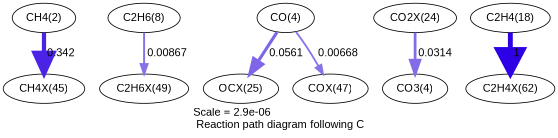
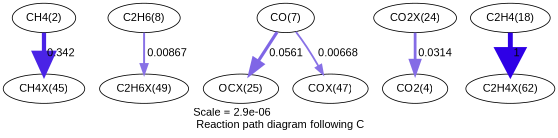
  digraph {
    fontname="Liberation Sans"
    label="Scale = 2.9e-06\l Reaction path diagram following C"
    node [fontname="Liberation Sans"]
    edge [fontname="Liberation Sans"]
    n1 [label="CH4(2)"]
    n2 [label="CH4X(45)"]
    n3 [label="C2H6(8)"]
    n4 [label="C2H6X(49)"]
-   n5 [label="CO(4)"]
+   n5 [label="CO(7)"]
    n6 [label="OCX(25)"]
    n7 [label="COX(47)"]
-   n8 [label="CO3(4)"]
+   n8 [label="CO2(4)"]
    n9 [label="CO2X(24)"]
    n10 [label="C2H4(18)"]
    n11 [label="C2H4X(62)"]
    n1 -> n2 [arrowsize=2.6 color="0.7, 0.848, 0.9" label=" 0.342" penwidth=5.2]
    n3 -> n4 [arrowsize=1.21 color="0.7, 0.509, 0.9" label=" 0.00867" penwidth=2.42]
    n5 -> n6 [arrowsize=1.91 color="0.7, 0.556, 0.9" label=" 0.0561" penwidth=3.83]
    n5 -> n7 [arrowsize=1.11 color="0.7, 0.507, 0.9" label=" 0.00668" penwidth=2.22]
    n9 -> n8 [arrowsize=1.69 color="0.7, 0.531, 0.9" label=" 0.0314" penwidth=3.39]
    n10 -> n11 [arrowsize=3 color="0.7, 1.5, 0.9" label=" 1" penwidth=6]
  }
